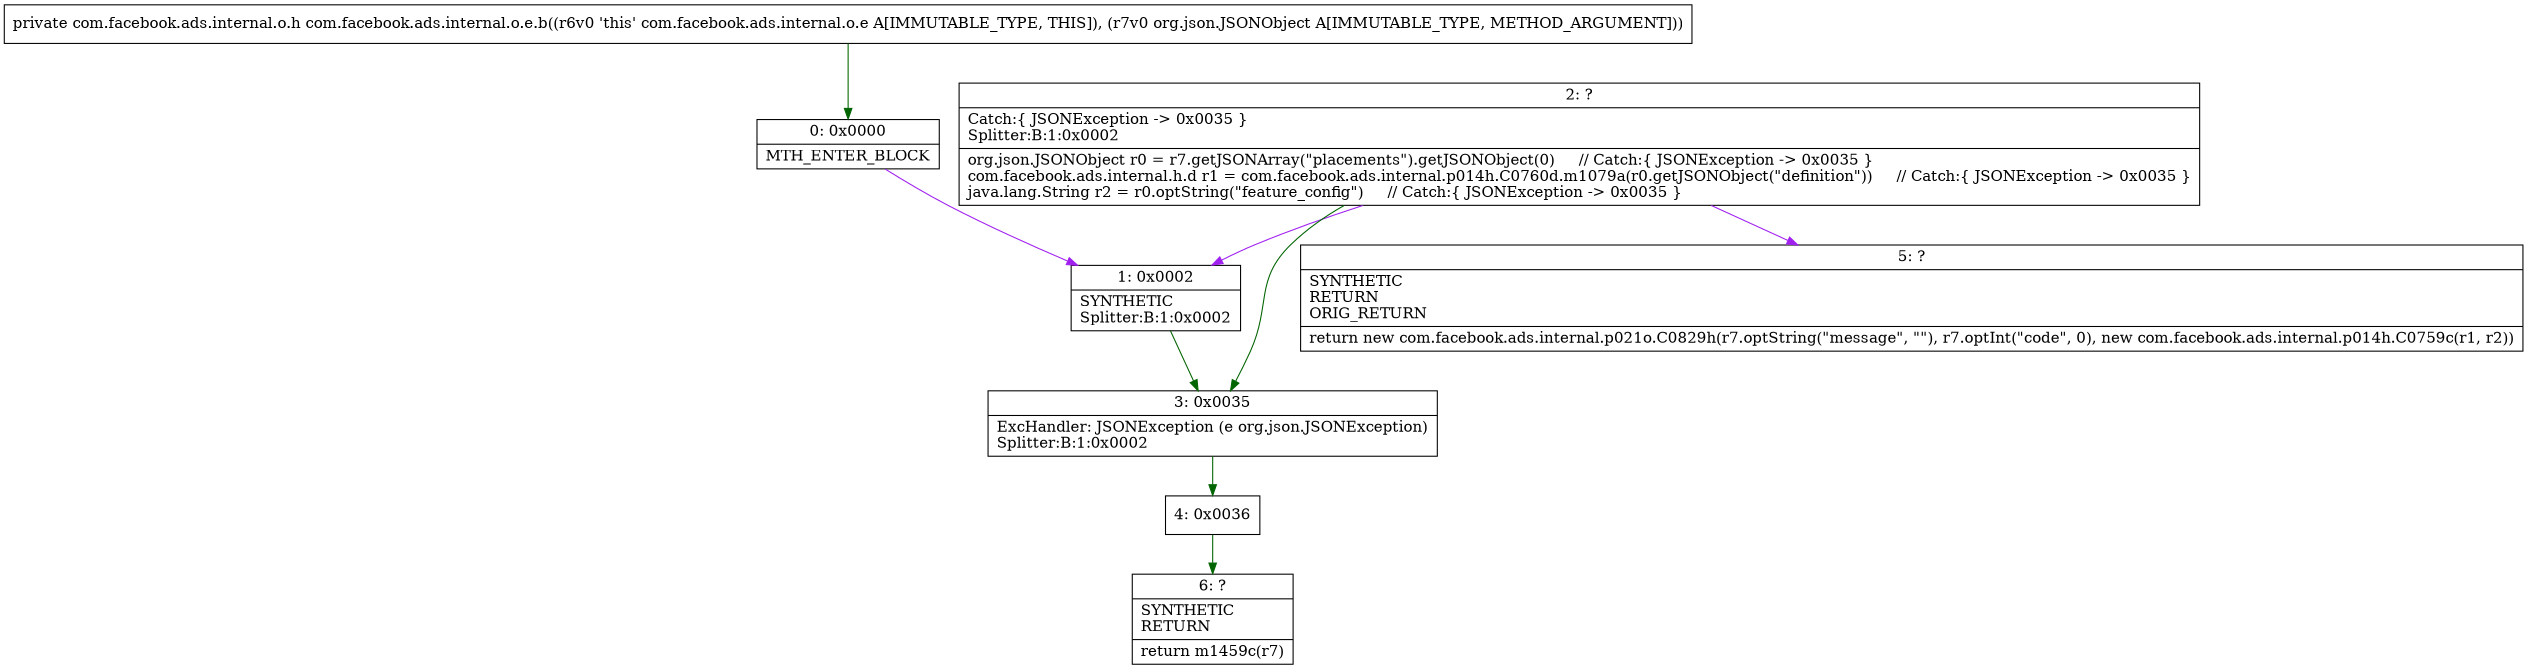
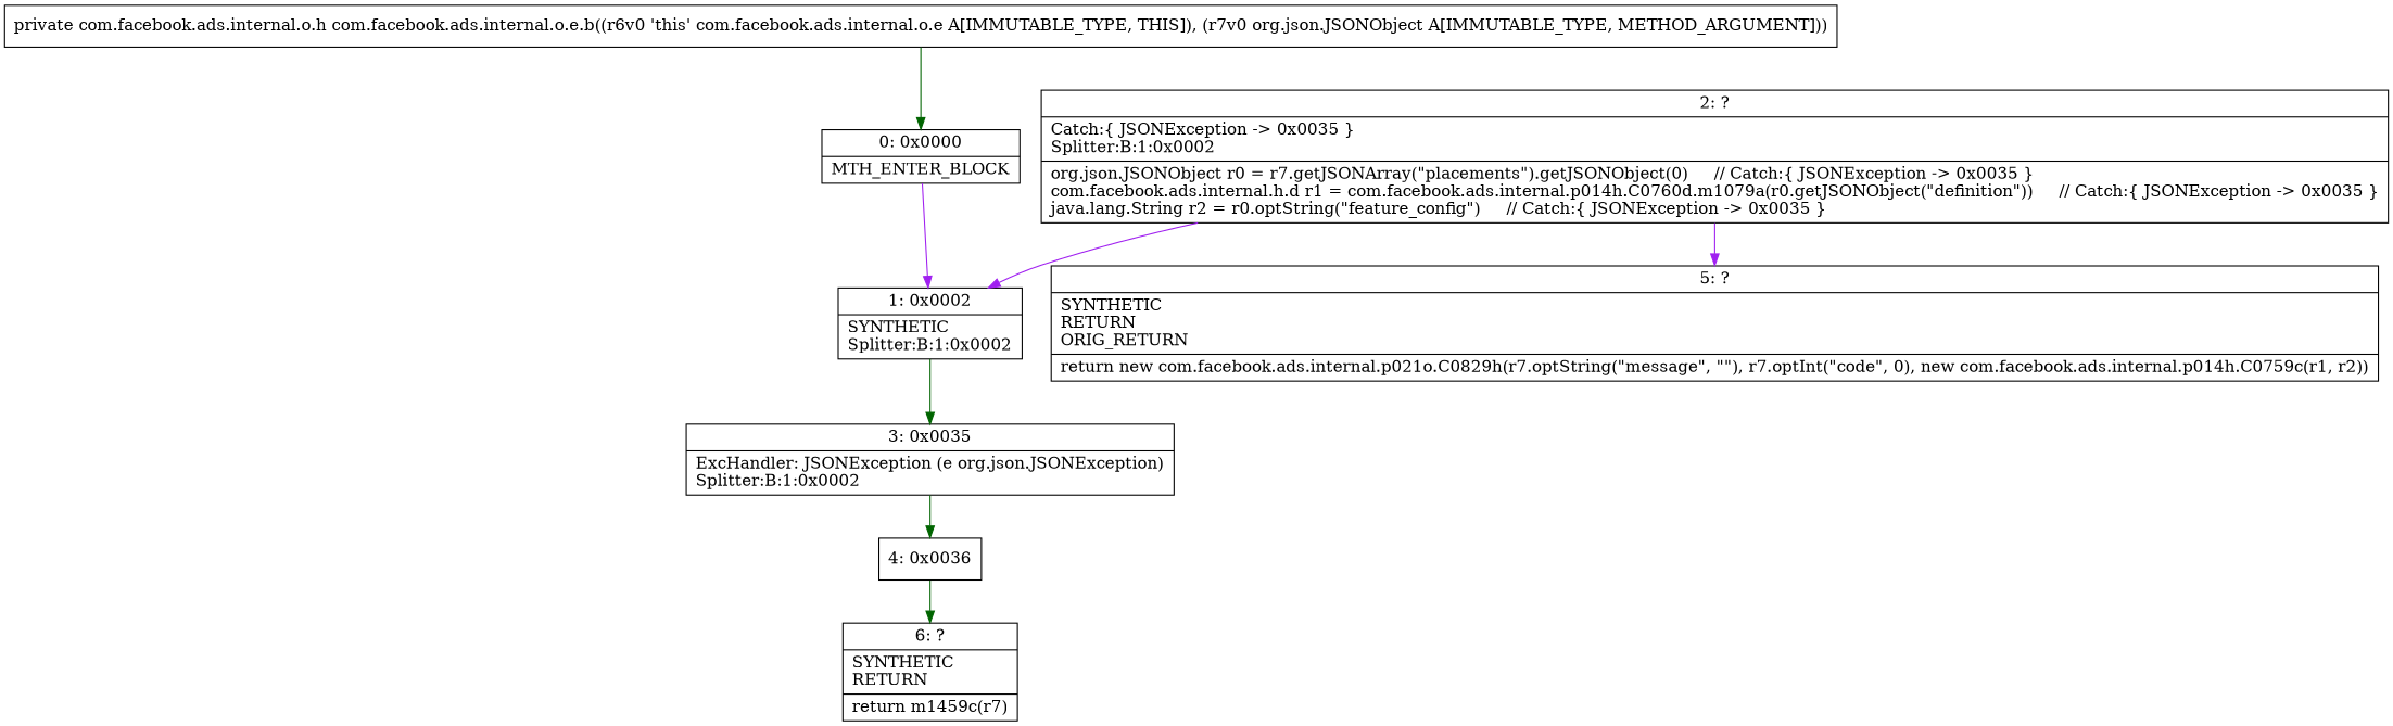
  digraph {
    node [shape=record]
    edge [color=darkgreen]
    n1 [label="{0\:\ 0x0000|MTH_ENTER_BLOCK\l}"]
    n2 [label="{1\:\ 0x0002|SYNTHETIC\lSplitter:B:1:0x0002\l}"]
    n3 [label="{3\:\ 0x0035|ExcHandler: JSONException (e org.json.JSONException)\lSplitter:B:1:0x0002\l}"]
    n4 [label="{2\:\ ?|Catch:\{ JSONException \-\> 0x0035 \}\lSplitter:B:1:0x0002\l|org.json.JSONObject r0 = r7.getJSONArray(\"placements\").getJSONObject(0)     \/\/ Catch:\{ JSONException \-\> 0x0035 \}\lcom.facebook.ads.internal.h.d r1 = com.facebook.ads.internal.p014h.C0760d.m1079a(r0.getJSONObject(\"definition\"))     \/\/ Catch:\{ JSONException \-\> 0x0035 \}\ljava.lang.String r2 = r0.optString(\"feature_config\")     \/\/ Catch:\{ JSONException \-\> 0x0035 \}\l}"]
    n5 [label="{5\:\ ?|SYNTHETIC\lRETURN\lORIG_RETURN\l|return new com.facebook.ads.internal.p021o.C0829h(r7.optString(\"message\", \"\"), r7.optInt(\"code\", 0), new com.facebook.ads.internal.p014h.C0759c(r1, r2))\l}"]
    n6 [label="{4\:\ 0x0036}"]
    n7 [label="{6\:\ ?|SYNTHETIC\lRETURN\l|return m1459c(r7)\l}"]
    n8 [label="{private com.facebook.ads.internal.o.h com.facebook.ads.internal.o.e.b((r6v0 'this' com.facebook.ads.internal.o.e A[IMMUTABLE_TYPE, THIS]), (r7v0 org.json.JSONObject A[IMMUTABLE_TYPE, METHOD_ARGUMENT])) }"]
    n1 -> n2 [color=purple]
    n2 -> n3
    n3 -> n6
    n4 -> n2 [color=purple]
-   n4 -> n3
    n4 -> n5 [color=purple]
    n6 -> n7
    n8 -> n1
  }
